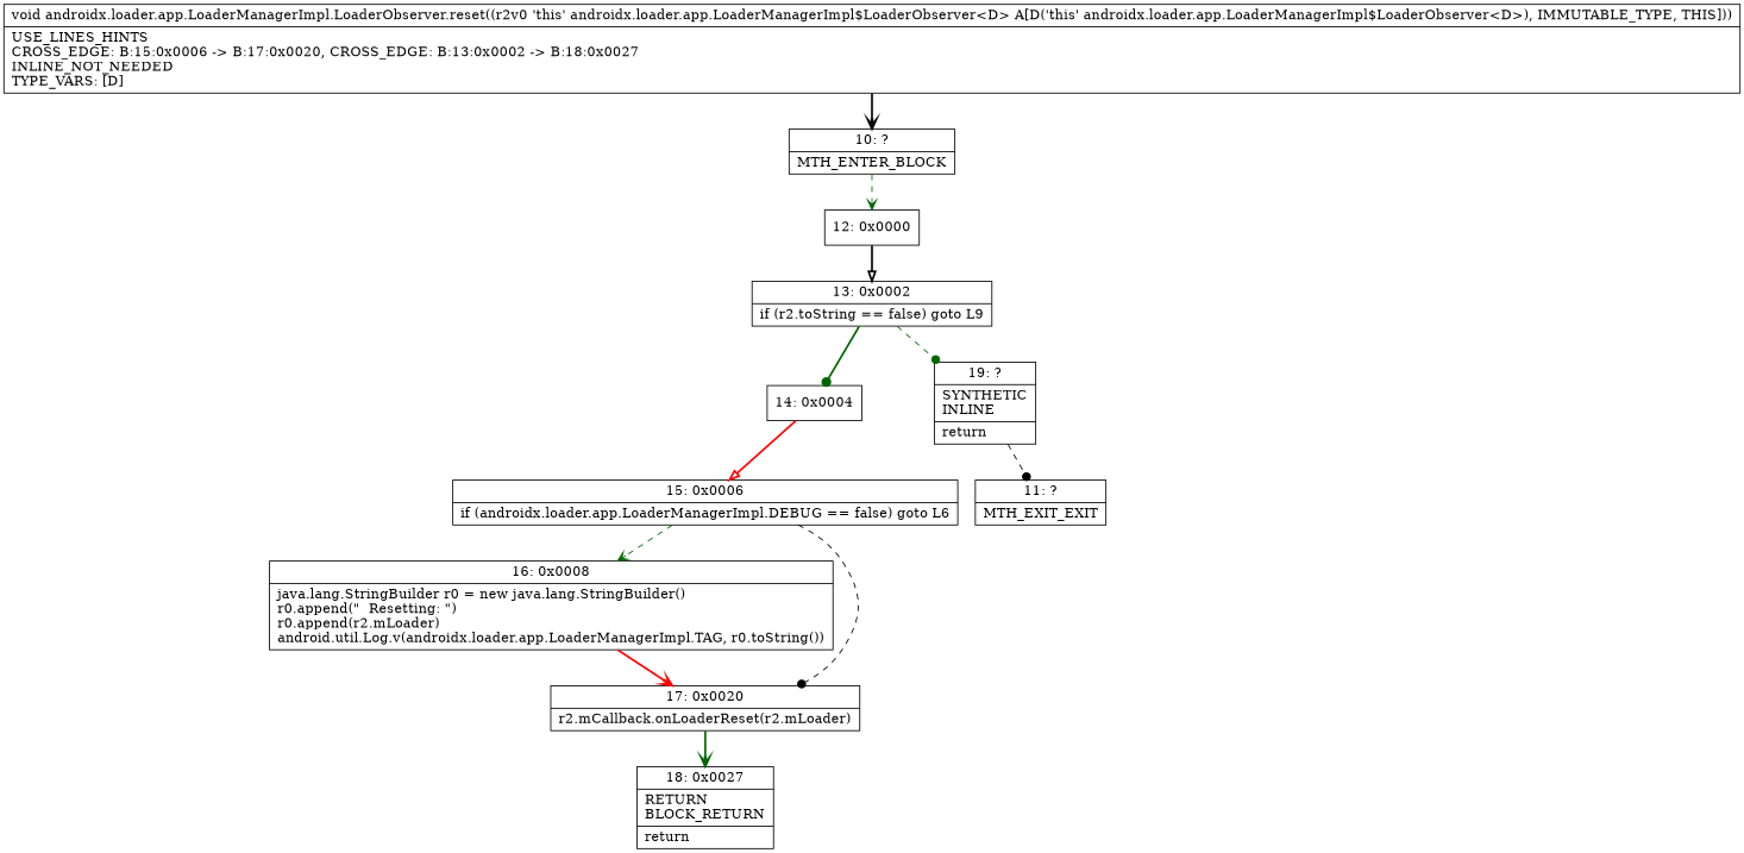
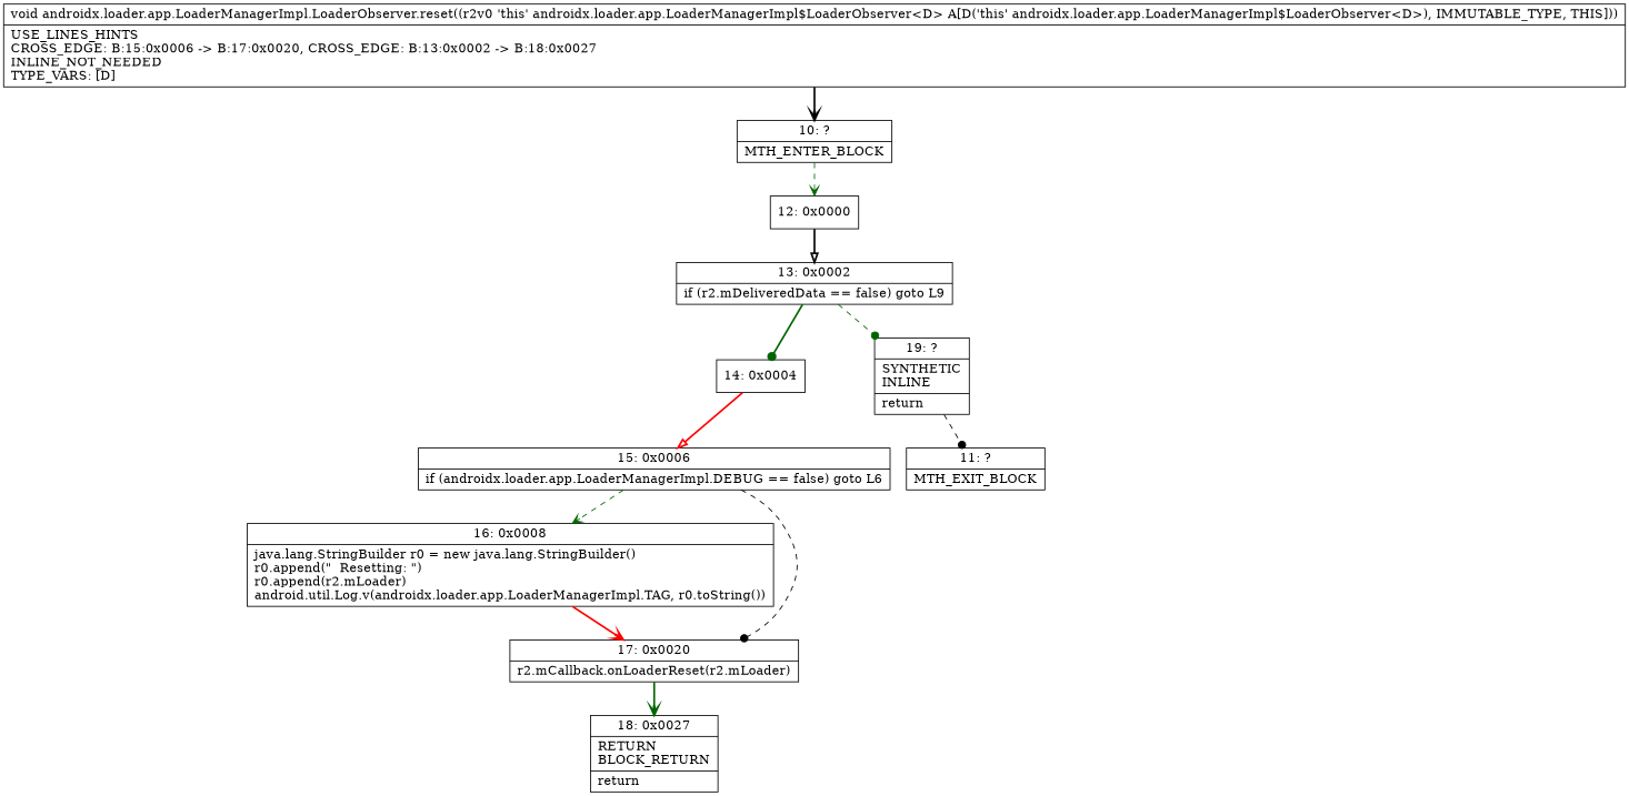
  digraph {
    node [shape=record]
    edge [arrowhead=vee color=darkgreen style=bold]
    n1 [label="{10\:\ ?|MTH_ENTER_BLOCK\l}"]
    n2 [label="{12\:\ 0x0000}"]
-   n3 [label="{13\:\ 0x0002|if (r2.toString == false) goto L9\l}"]
+   n3 [label="{13\:\ 0x0002|if (r2.mDeliveredData == false) goto L9\l}"]
    n4 [label="{14\:\ 0x0004}"]
    n5 [label="{19\:\ ?|SYNTHETIC\lINLINE\l|return\l}"]
    n6 [label="{15\:\ 0x0006|if (androidx.loader.app.LoaderManagerImpl.DEBUG == false) goto L6\l}"]
-   n7 [label="{11\:\ ?|MTH_EXIT_EXIT\l}"]
+   n7 [label="{11\:\ ?|MTH_EXIT_BLOCK\l}"]
    n8 [label="{16\:\ 0x0008|java.lang.StringBuilder r0 = new java.lang.StringBuilder()\lr0.append(\"  Resetting: \")\lr0.append(r2.mLoader)\landroid.util.Log.v(androidx.loader.app.LoaderManagerImpl.TAG, r0.toString())\l}"]
    n9 [label="{17\:\ 0x0020|r2.mCallback.onLoaderReset(r2.mLoader)\l}"]
    n10 [label="{18\:\ 0x0027|RETURN\lBLOCK_RETURN\l|return\l}"]
    n11 [label="{void androidx.loader.app.LoaderManagerImpl.LoaderObserver.reset((r2v0 'this' androidx.loader.app.LoaderManagerImpl$LoaderObserver\<D\> A[D('this' androidx.loader.app.LoaderManagerImpl$LoaderObserver\<D\>), IMMUTABLE_TYPE, THIS]))  | USE_LINES_HINTS\lCROSS_EDGE: B:15:0x0006 \-\> B:17:0x0020, CROSS_EDGE: B:13:0x0002 \-\> B:18:0x0027\lINLINE_NOT_NEEDED\lTYPE_VARS: [D]\l}"]
    n1 -> n2 [style=dashed]
    n2 -> n3 [arrowhead=onormal color=black]
    n3 -> n4 [arrowhead=dot]
    n3 -> n5 [arrowhead=dot style=dashed]
    n4 -> n6 [arrowhead=onormal color=red]
    n5 -> n7 [arrowhead=dot color=black style=dashed]
    n6 -> n8 [style=dashed]
    n6 -> n9 [arrowhead=dot color=black style=dashed]
    n8 -> n9 [color=red]
    n9 -> n10
    n11 -> n1 [color=black]
  }
